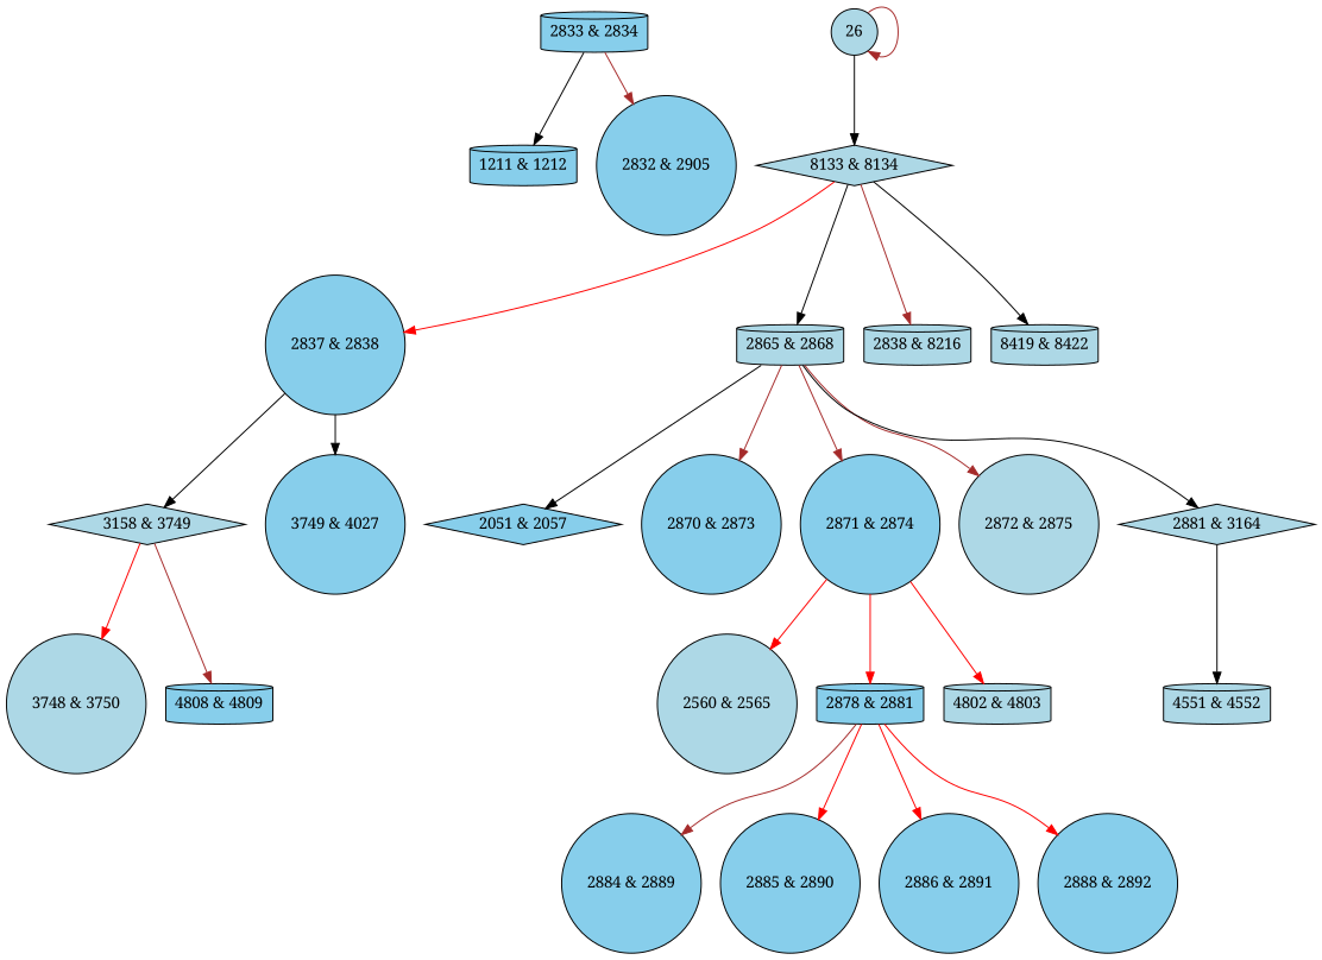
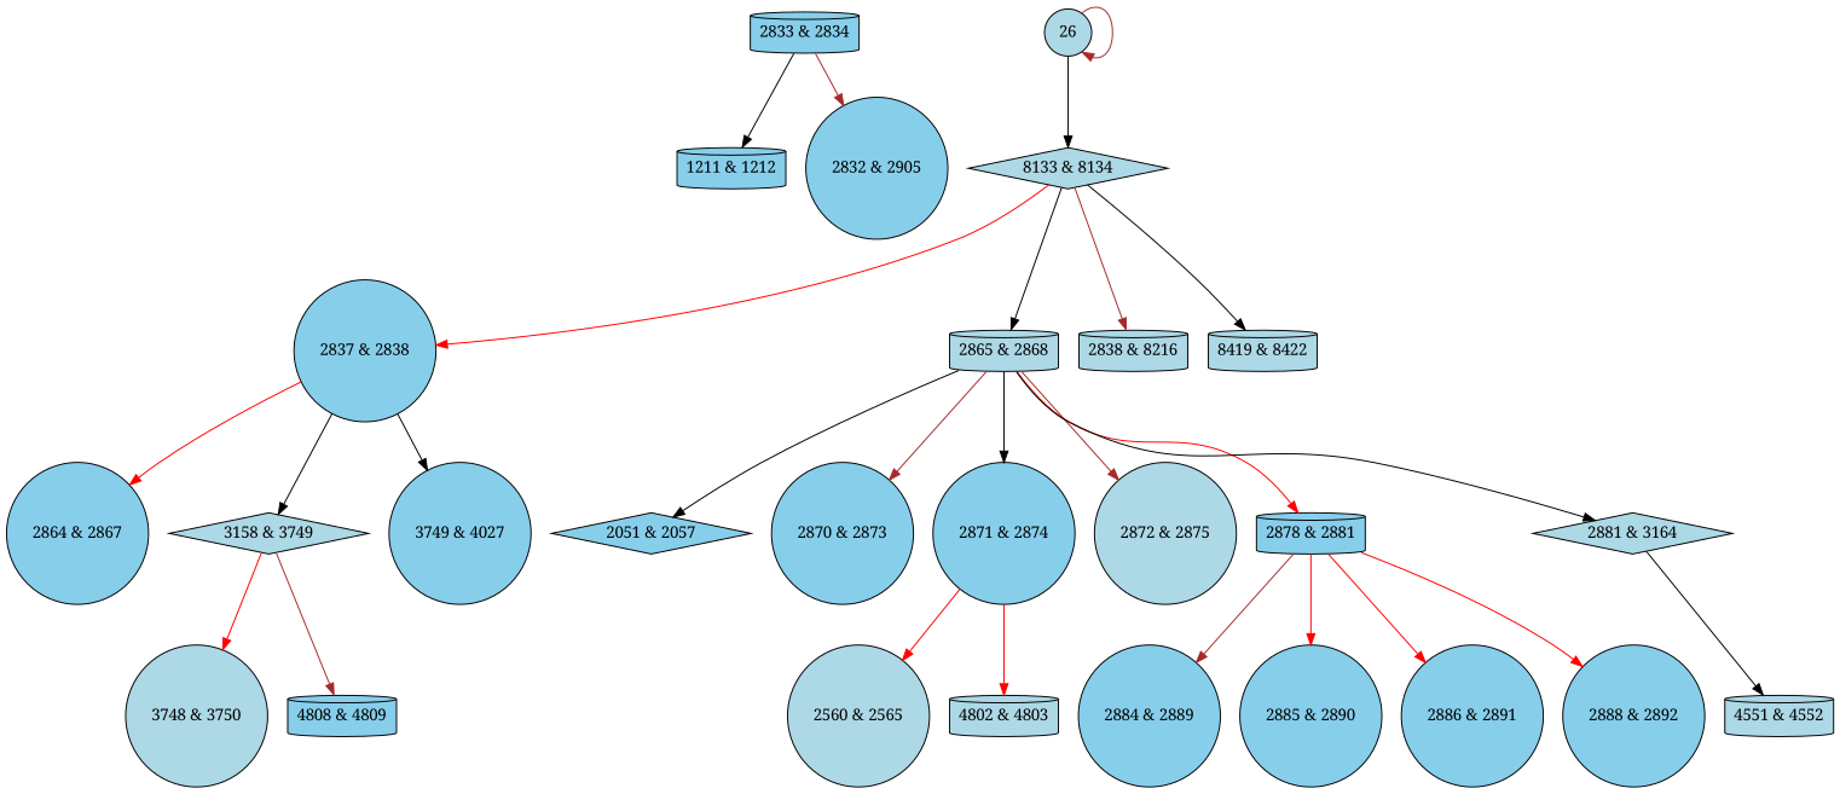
  digraph {
    fontname="Noto Serif"
    node [fillcolor=skyblue fontname="Noto Serif" shape=circle style=filled]
    edge [color=black fontname="Noto Serif"]
    n1 [label="1211 & 1212" shape=cylinder]
    n2 [label="2051 & 2057" shape=diamond]
    n3 [fillcolor=lightblue label="2560 & 2565"]
    n4 [label="2832 & 2905"]
    n5 [label="2833 & 2834" shape=cylinder]
    n6 [label="2837 & 2838"]
+   n7 [label="2864 & 2867"]
    n8 [fillcolor=lightblue label="3158 & 3749" shape=diamond]
    n9 [label="3749 & 4027"]
    n10 [fillcolor=lightblue label="2865 & 2868" shape=cylinder]
    n11 [label="2870 & 2873"]
    n12 [label="2871 & 2874"]
    n13 [fillcolor=lightblue label="2872 & 2875"]
    n14 [label="2878 & 2881" shape=cylinder]
    n15 [fillcolor=lightblue label="2881 & 3164" shape=diamond]
    n16 [fillcolor=lightblue label="3748 & 3750"]
    n17 [label="4808 & 4809" shape=cylinder]
    n18 [fillcolor=lightblue label="2838 & 8216" shape=cylinder]
    n19 [fillcolor=lightblue label="4802 & 4803" shape=cylinder]
    n20 [label="2884 & 2889"]
    n21 [label="2885 & 2890"]
    n22 [label="2886 & 2891"]
    n23 [label="2888 & 2892"]
    n24 [fillcolor=lightblue label="4551 & 4552" shape=cylinder]
    n25 [fillcolor=lightblue label="8133 & 8134" shape=diamond]
    n26 [fillcolor=lightblue label="8419 & 8422" shape=cylinder]
    26 [fillcolor=lightblue]
    n5 -> n1
    n5 -> n4 [color=brown]
+   n6 -> n7 [color=red]
    n6 -> n8
    n6 -> n9
    n8 -> n16 [color=red]
    n8 -> n17 [color=brown]
    n10 -> n2
    n10 -> n11 [color=brown]
-   n10 -> n12 [color=brown]
+   n10 -> n12
    n10 -> n13 [color=brown]
-   n12 -> n14 [color=red]
+   n10 -> n14 [color=red]
    n10 -> n15
    n12 -> n3 [color=red]
    n12 -> n19 [color=red]
    n14 -> n20 [color=brown]
    n14 -> n21 [color=red]
    n14 -> n22 [color=red]
    n14 -> n23 [color=red]
    n15 -> n24
    n25 -> n6 [color=red]
    n25 -> n10
    n25 -> n18 [color=brown]
    n25 -> n26
    26 -> n25
    26 -> 26 [color=brown]
  }
